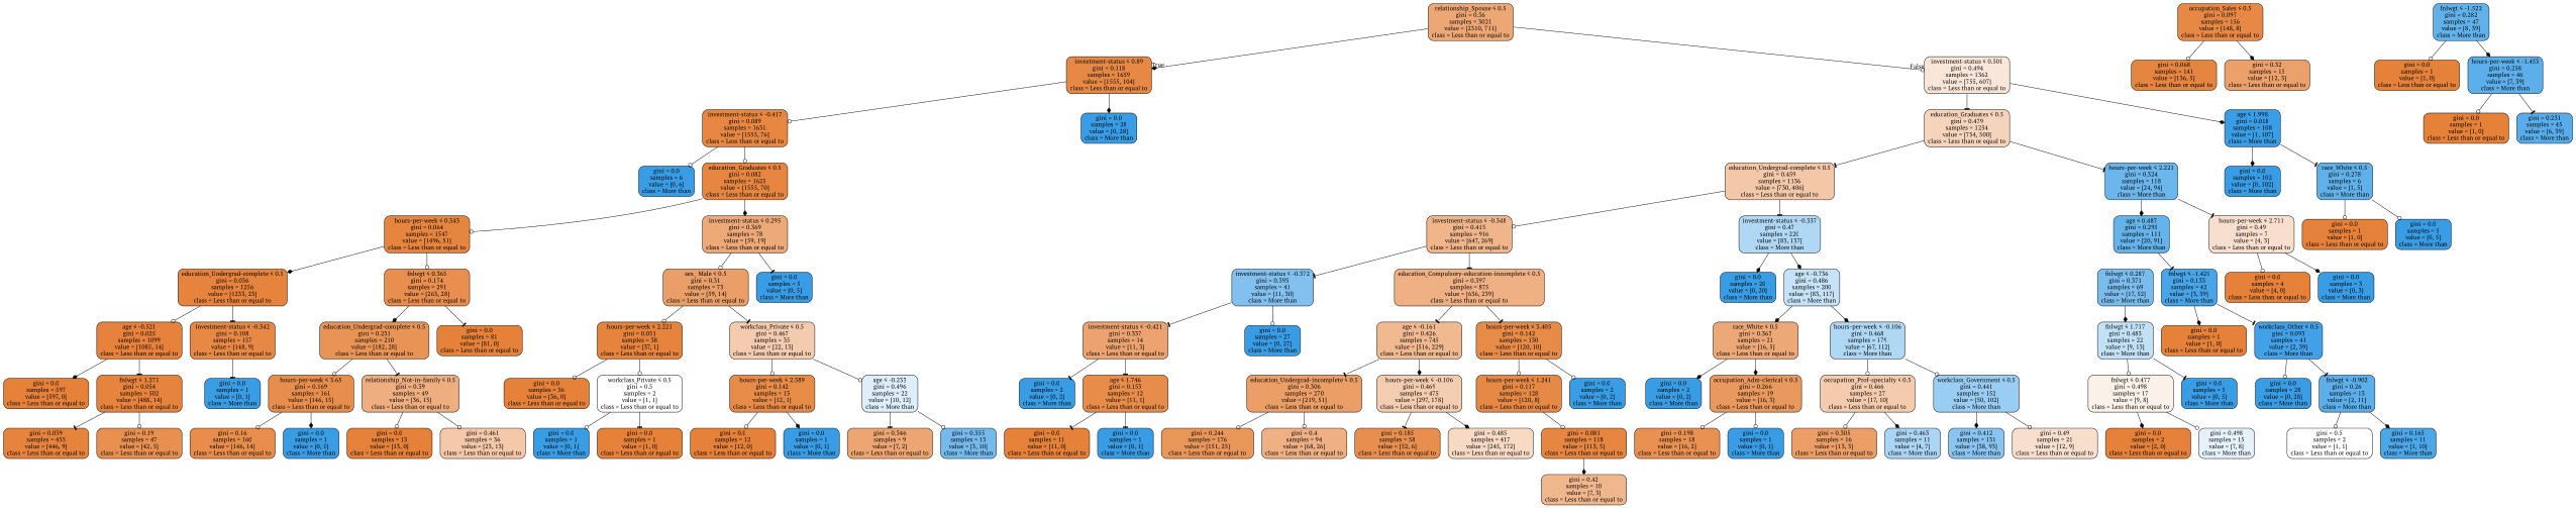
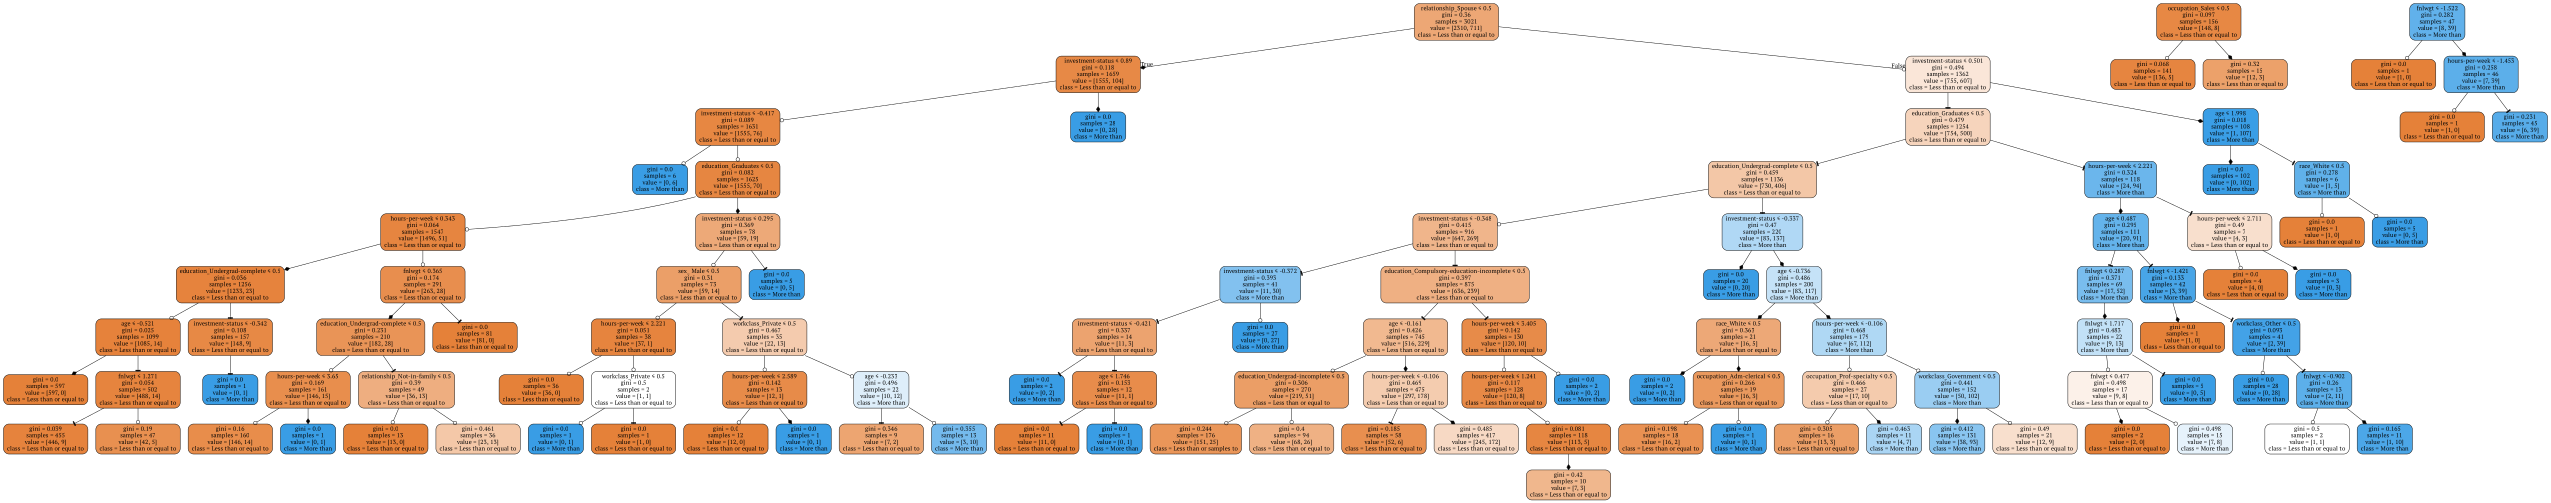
  digraph {
    fontname="PT Serif"
    node [color=black fillcolor="#399de5ff" fontname="PT Serif" shape=box style="filled, rounded"]
    edge [arrowhead=odot fontname="PT Serif"]
    n1 [fillcolor="#e58139b1" label=<relationship_Spouse &le; 0.5<br/>gini = 0.36<br/>samples = 3021<br/>value = [2310, 711]<br/>class = Less than or equal to>]
    n2 [fillcolor="#e58139ee" label=<investment-status &le; 0.89<br/>gini = 0.118<br/>samples = 1659<br/>value = [1555, 104]<br/>class = Less than or equal to>]
    n3 [fillcolor="#e5813932" label=<investment-status &le; 0.501<br/>gini = 0.494<br/>samples = 1362<br/>value = [755, 607]<br/>class = Less than or equal to>]
    n4 [fillcolor="#e58139f3" label=<investment-status &le; -0.417<br/>gini = 0.089<br/>samples = 1631<br/>value = [1555, 76]<br/>class = Less than or equal to>]
    n5 [label=<gini = 0.0<br/>samples = 28<br/>value = [0, 28]<br/>class = More than>]
    n6 [fillcolor="#e5813956" label=<education_Graduates &le; 0.5<br/>gini = 0.479<br/>samples = 1254<br/>value = [754, 500]<br/>class = Less than or equal to>]
    n7 [fillcolor="#399de5fd" label=<age &le; 1.998<br/>gini = 0.018<br/>samples = 108<br/>value = [1, 107]<br/>class = More than>]
    n8 [label=<gini = 0.0<br/>samples = 6<br/>value = [0, 6]<br/>class = More than>]
    n9 [fillcolor="#e58139f4" label=<education_Graduates &le; 0.5<br/>gini = 0.082<br/>samples = 1625<br/>value = [1555, 70]<br/>class = Less than or equal to>]
    n10 [fillcolor="#e58139f6" label=<hours-per-week &le; 0.343<br/>gini = 0.064<br/>samples = 1547<br/>value = [1496, 51]<br/>class = Less than or equal to>]
    n11 [fillcolor="#e58139ad" label=<investment-status &le; 0.295<br/>gini = 0.369<br/>samples = 78<br/>value = [59, 19]<br/>class = Less than or equal to>]
    n12 [fillcolor="#e58139fa" label=<education_Undergrad-complete &le; 0.5<br/>gini = 0.036<br/>samples = 1256<br/>value = [1233, 23]<br/>class = Less than or equal to>]
    n13 [fillcolor="#e58139e4" label=<fnlwgt &le; 0.365<br/>gini = 0.174<br/>samples = 291<br/>value = [263, 28]<br/>class = Less than or equal to>]
    n14 [fillcolor="#e58139c2" label=<sex_ Male &le; 0.5<br/>gini = 0.31<br/>samples = 73<br/>value = [59, 14]<br/>class = Less than or equal to>]
    n15 [label=<gini = 0.0<br/>samples = 5<br/>value = [0, 5]<br/>class = More than>]
    n16 [fillcolor="#e58139fc" label=<age &le; -0.521<br/>gini = 0.025<br/>samples = 1099<br/>value = [1085, 14]<br/>class = Less than or equal to>]
    n17 [fillcolor="#e58139ef" label=<investment-status &le; -0.342<br/>gini = 0.108<br/>samples = 157<br/>value = [148, 9]<br/>class = Less than or equal to>]
    n18 [fillcolor="#e58139d8" label=<education_Undergrad-complete &le; 0.5<br/>gini = 0.231<br/>samples = 210<br/>value = [182, 28]<br/>class = Less than or equal to>]
    n19 [fillcolor="#e58139ff" label=<gini = 0.0<br/>samples = 81<br/>value = [81, 0]<br/>class = Less than or equal to>]
    n20 [fillcolor="#e58139ff" label=<gini = 0.0<br/>samples = 597<br/>value = [597, 0]<br/>class = Less than or equal to>]
    n21 [fillcolor="#e58139f8" label=<fnlwgt &le; 1.271<br/>gini = 0.054<br/>samples = 502<br/>value = [488, 14]<br/>class = Less than or equal to>]
    n22 [label=<gini = 0.0<br/>samples = 1<br/>value = [0, 1]<br/>class = More than>]
    n23 [fillcolor="#e58139fa" label=<gini = 0.039<br/>samples = 455<br/>value = [446, 9]<br/>class = Less than or equal to>]
    n24 [fillcolor="#e58139e1" label=<gini = 0.19<br/>samples = 47<br/>value = [42, 5]<br/>class = Less than or equal to>]
    n25 [fillcolor="#e58139f1" label=<occupation_Sales &le; 0.5<br/>gini = 0.097<br/>samples = 156<br/>value = [148, 8]<br/>class = Less than or equal to>]
    n26 [fillcolor="#e58139f6" label=<gini = 0.068<br/>samples = 141<br/>value = [136, 5]<br/>class = Less than or equal to>]
    n27 [fillcolor="#e58139bf" label=<gini = 0.32<br/>samples = 15<br/>value = [12, 3]<br/>class = Less than or equal to>]
    n28 [fillcolor="#e58139e5" label=<hours-per-week &le; 3.65<br/>gini = 0.169<br/>samples = 161<br/>value = [146, 15]<br/>class = Less than or equal to>]
    n29 [fillcolor="#e58139a3" label=<relationship_Not-in-family &le; 0.5<br/>gini = 0.39<br/>samples = 49<br/>value = [36, 13]<br/>class = Less than or equal to>]
    n30 [fillcolor="#e58139e7" label=<gini = 0.16<br/>samples = 160<br/>value = [146, 14]<br/>class = Less than or equal to>]
    n31 [label=<gini = 0.0<br/>samples = 1<br/>value = [0, 1]<br/>class = More than>]
    n32 [fillcolor="#e58139ff" label=<gini = 0.0<br/>samples = 13<br/>value = [13, 0]<br/>class = Less than or equal to>]
    n33 [fillcolor="#e581396f" label=<gini = 0.461<br/>samples = 36<br/>value = [23, 13]<br/>class = Less than or equal to>]
    n34 [fillcolor="#e58139f8" label=<hours-per-week &le; 2.221<br/>gini = 0.051<br/>samples = 38<br/>value = [37, 1]<br/>class = Less than or equal to>]
    n35 [fillcolor="#e5813968" label=<workclass_Private &le; 0.5<br/>gini = 0.467<br/>samples = 35<br/>value = [22, 13]<br/>class = Less than or equal to>]
    n36 [fillcolor="#e58139ff" label=<gini = 0.0<br/>samples = 36<br/>value = [36, 0]<br/>class = Less than or equal to>]
    n37 [fillcolor="#e5813900" label=<workclass_Private &le; 0.5<br/>gini = 0.5<br/>samples = 2<br/>value = [1, 1]<br/>class = Less than or equal to>]
    n38 [fillcolor="#e58139ea" label=<hours-per-week &le; 2.589<br/>gini = 0.142<br/>samples = 13<br/>value = [12, 1]<br/>class = Less than or equal to>]
    n39 [fillcolor="#399de52a" label=<age &le; -0.233<br/>gini = 0.496<br/>samples = 22<br/>value = [10, 12]<br/>class = More than>]
    n40 [label=<gini = 0.0<br/>samples = 1<br/>value = [0, 1]<br/>class = More than>]
    n41 [fillcolor="#e58139ff" label=<gini = 0.0<br/>samples = 1<br/>value = [1, 0]<br/>class = Less than or equal to>]
    n42 [fillcolor="#e58139ff" label=<gini = 0.0<br/>samples = 12<br/>value = [12, 0]<br/>class = Less than or equal to>]
    n43 [label=<gini = 0.0<br/>samples = 1<br/>value = [0, 1]<br/>class = More than>]
    n44 [fillcolor="#e58139b6" label=<gini = 0.346<br/>samples = 9<br/>value = [7, 2]<br/>class = Less than or equal to>]
    n45 [fillcolor="#399de5b3" label=<gini = 0.355<br/>samples = 13<br/>value = [3, 10]<br/>class = More than>]
    n46 [fillcolor="#e5813971" label=<education_Undergrad-complete &le; 0.5<br/>gini = 0.459<br/>samples = 1136<br/>value = [730, 406]<br/>class = Less than or equal to>]
    n47 [fillcolor="#399de5be" label=<hours-per-week &le; 2.221<br/>gini = 0.324<br/>samples = 118<br/>value = [24, 94]<br/>class = More than>]
    n48 [label=<gini = 0.0<br/>samples = 102<br/>value = [0, 102]<br/>class = More than>]
    n49 [fillcolor="#399de5cc" label=<race_White &le; 0.5<br/>gini = 0.278<br/>samples = 6<br/>value = [1, 5]<br/>class = More than>]
    n50 [fillcolor="#e5813995" label=<investment-status &le; -0.348<br/>gini = 0.415<br/>samples = 916<br/>value = [647, 269]<br/>class = Less than or equal to>]
    n51 [fillcolor="#399de565" label=<investment-status &le; -0.337<br/>gini = 0.47<br/>samples = 220<br/>value = [83, 137]<br/>class = More than>]
    n52 [fillcolor="#399de5c7" label=<age &le; 0.487<br/>gini = 0.295<br/>samples = 111<br/>value = [20, 91]<br/>class = More than>]
    n53 [fillcolor="#e5813940" label=<hours-per-week &le; 2.711<br/>gini = 0.49<br/>samples = 7<br/>value = [4, 3]<br/>class = Less than or equal to>]
    n54 [fillcolor="#399de5a1" label=<investment-status &le; -0.372<br/>gini = 0.393<br/>samples = 41<br/>value = [11, 30]<br/>class = More than>]
    n55 [fillcolor="#e581399f" label=<education_Compulsory-education-incomplete &le; 0.5<br/>gini = 0.397<br/>samples = 875<br/>value = [636, 239]<br/>class = Less than or equal to>]
    n56 [label=<gini = 0.0<br/>samples = 20<br/>value = [0, 20]<br/>class = More than>]
    n57 [fillcolor="#399de54a" label=<age &le; -0.736<br/>gini = 0.486<br/>samples = 200<br/>value = [83, 117]<br/>class = More than>]
    n58 [fillcolor="#e58139b9" label=<investment-status &le; -0.421<br/>gini = 0.337<br/>samples = 14<br/>value = [11, 3]<br/>class = Less than or equal to>]
    n59 [label=<gini = 0.0<br/>samples = 27<br/>value = [0, 27]<br/>class = More than>]
    n60 [fillcolor="#e581398e" label=<age &le; -0.161<br/>gini = 0.426<br/>samples = 745<br/>value = [516, 229]<br/>class = Less than or equal to>]
    n61 [fillcolor="#e58139ea" label=<hours-per-week &le; 3.405<br/>gini = 0.142<br/>samples = 130<br/>value = [120, 10]<br/>class = Less than or equal to>]
    n62 [label=<gini = 0.0<br/>samples = 2<br/>value = [0, 2]<br/>class = More than>]
    n63 [fillcolor="#e58139e8" label=<age &le; 1.746<br/>gini = 0.153<br/>samples = 12<br/>value = [11, 1]<br/>class = Less than or equal to>]
    n64 [fillcolor="#e58139ff" label=<gini = 0.0<br/>samples = 11<br/>value = [11, 0]<br/>class = Less than or equal to>]
    n65 [label=<gini = 0.0<br/>samples = 1<br/>value = [0, 1]<br/>class = More than>]
    n66 [fillcolor="#e58139c4" label=<education_Undergrad-incomplete &le; 0.5<br/>gini = 0.306<br/>samples = 270<br/>value = [219, 51]<br/>class = Less than or equal to>]
    n67 [fillcolor="#e5813966" label=<hours-per-week &le; -0.106<br/>gini = 0.469<br/>samples = 475<br/>value = [297, 178]<br/>class = Less than or equal to>]
    n68 [fillcolor="#e58139ee" label=<hours-per-week &le; 1.241<br/>gini = 0.117<br/>samples = 128<br/>value = [120, 8]<br/>class = Less than or equal to>]
    n69 [label=<gini = 0.0<br/>samples = 2<br/>value = [0, 2]<br/>class = More than>]
-   n70 [fillcolor="#e58139d5" label=<gini = 0.244<br/>samples = 176<br/>value = [151, 25]<br/>class = Less than or equal to>]
+   n70 [fillcolor="#e58139d5" label=<gini = 0.244<br/>samples = 176<br/>value = [151, 25]<br/>class = Less than or samples to>]
    n71 [fillcolor="#e581399e" label=<gini = 0.4<br/>samples = 94<br/>value = [68, 26]<br/>class = Less than or equal to>]
    n72 [fillcolor="#e58139e2" label=<gini = 0.185<br/>samples = 58<br/>value = [52, 6]<br/>class = Less than or equal to>]
    n73 [fillcolor="#e581394c" label=<gini = 0.485<br/>samples = 417<br/>value = [245, 172]<br/>class = Less than or equal to>]
    n74 [fillcolor="#e58139f4" label=<gini = 0.081<br/>samples = 118<br/>value = [113, 5]<br/>class = Less than or equal to>]
    n75 [fillcolor="#e5813992" label=<gini = 0.42<br/>samples = 10<br/>value = [7, 3]<br/>class = Less than or equal to>]
    n76 [fillcolor="#e58139af" label=<race_White &le; 0.5<br/>gini = 0.363<br/>samples = 21<br/>value = [16, 5]<br/>class = Less than or equal to>]
    n77 [fillcolor="#399de566" label=<hours-per-week &le; -0.106<br/>gini = 0.468<br/>samples = 179<br/>value = [67, 112]<br/>class = More than>]
    n78 [label=<gini = 0.0<br/>samples = 2<br/>value = [0, 2]<br/>class = More than>]
    n79 [fillcolor="#e58139cf" label=<occupation_Adm-clerical &le; 0.5<br/>gini = 0.266<br/>samples = 19<br/>value = [16, 3]<br/>class = Less than or equal to>]
    n80 [fillcolor="#e5813969" label=<occupation_Prof-specialty &le; 0.5<br/>gini = 0.466<br/>samples = 27<br/>value = [17, 10]<br/>class = Less than or equal to>]
    n81 [fillcolor="#399de582" label=<workclass_Government &le; 0.5<br/>gini = 0.441<br/>samples = 152<br/>value = [50, 102]<br/>class = More than>]
    n82 [fillcolor="#e58139df" label=<gini = 0.198<br/>samples = 18<br/>value = [16, 2]<br/>class = Less than or equal to>]
    n83 [label=<gini = 0.0<br/>samples = 1<br/>value = [0, 1]<br/>class = More than>]
    n84 [fillcolor="#e58139c4" label=<gini = 0.305<br/>samples = 16<br/>value = [13, 3]<br/>class = Less than or equal to>]
    n85 [fillcolor="#399de56d" label=<gini = 0.463<br/>samples = 11<br/>value = [4, 7]<br/>class = More than>]
    n86 [fillcolor="#399de597" label=<gini = 0.412<br/>samples = 131<br/>value = [38, 93]<br/>class = More than>]
    n87 [fillcolor="#e5813940" label=<gini = 0.49<br/>samples = 21<br/>value = [12, 9]<br/>class = Less than or equal to>]
    n88 [fillcolor="#399de5ac" label=<fnlwgt &le; 0.287<br/>gini = 0.371<br/>samples = 69<br/>value = [17, 52]<br/>class = More than>]
    n89 [fillcolor="#399de5eb" label=<fnlwgt &le; -1.421<br/>gini = 0.133<br/>samples = 42<br/>value = [3, 39]<br/>class = More than>]
    n90 [fillcolor="#e58139ff" label=<gini = 0.0<br/>samples = 4<br/>value = [4, 0]<br/>class = Less than or equal to>]
    n91 [label=<gini = 0.0<br/>samples = 3<br/>value = [0, 3]<br/>class = More than>]
    n92 [fillcolor="#399de54e" label=<fnlwgt &le; 1.717<br/>gini = 0.483<br/>samples = 22<br/>value = [9, 13]<br/>class = More than>]
    n93 [fillcolor="#e58139ff" label=<gini = 0.0<br/>samples = 1<br/>value = [1, 0]<br/>class = Less than or equal to>]
    n94 [fillcolor="#399de5f2" label=<workclass_Other &le; 0.5<br/>gini = 0.093<br/>samples = 41<br/>value = [2, 39]<br/>class = More than>]
    n95 [fillcolor="#399de5cb" label=<fnlwgt &le; -1.522<br/>gini = 0.282<br/>samples = 47<br/>value = [8, 39]<br/>class = More than>]
    n96 [fillcolor="#e58139ff" label=<gini = 0.0<br/>samples = 1<br/>value = [1, 0]<br/>class = Less than or equal to>]
    n97 [fillcolor="#399de5d1" label=<hours-per-week &le; -1.453<br/>gini = 0.258<br/>samples = 46<br/>value = [7, 39]<br/>class = More than>]
    n98 [fillcolor="#e581391c" label=<fnlwgt &le; 0.477<br/>gini = 0.498<br/>samples = 17<br/>value = [9, 8]<br/>class = Less than or equal to>]
    n99 [label=<gini = 0.0<br/>samples = 5<br/>value = [0, 5]<br/>class = More than>]
    n100 [fillcolor="#e58139ff" label=<gini = 0.0<br/>samples = 1<br/>value = [1, 0]<br/>class = Less than or equal to>]
    n101 [fillcolor="#399de5d8" label=<gini = 0.231<br/>samples = 45<br/>value = [6, 39]<br/>class = More than>]
    n102 [fillcolor="#e58139ff" label=<gini = 0.0<br/>samples = 2<br/>value = [2, 0]<br/>class = Less than or equal to>]
    n103 [fillcolor="#399de520" label=<gini = 0.498<br/>samples = 15<br/>value = [7, 8]<br/>class = More than>]
    n104 [label=<gini = 0.0<br/>samples = 28<br/>value = [0, 28]<br/>class = More than>]
    n105 [fillcolor="#399de5d1" label=<fnlwgt &le; -0.902<br/>gini = 0.26<br/>samples = 13<br/>value = [2, 11]<br/>class = More than>]
    n106 [fillcolor="#e5813900" label=<gini = 0.5<br/>samples = 2<br/>value = [1, 1]<br/>class = Less than or equal to>]
    n107 [fillcolor="#399de5e6" label=<gini = 0.165<br/>samples = 11<br/>value = [1, 10]<br/>class = More than>]
    n108 [fillcolor="#e58139ff" label=<gini = 0.0<br/>samples = 1<br/>value = [1, 0]<br/>class = Less than or equal to>]
    n109 [label=<gini = 0.0<br/>samples = 5<br/>value = [0, 5]<br/>class = More than>]
    n1 -> n2 [arrowhead=diamond headlabel=True labelangle=45 labeldistance=2.5]
    n1 -> n3 [headlabel=False labelangle=-45 labeldistance=2.5]
    n2 -> n4
    n2 -> n5 [arrowhead=diamond]
    n3 -> n6 [arrowhead=tee]
    n3 -> n7 [arrowhead=diamond]
    n4 -> n8
    n4 -> n9
    n6 -> n46 [arrowhead=tee]
    n6 -> n47 [arrowhead=tee]
    n7 -> n48 [arrowhead=diamond]
    n7 -> n49 [arrowhead=tee]
    n9 -> n10
    n9 -> n11 [arrowhead=diamond]
    n10 -> n12 [arrowhead=diamond]
    n10 -> n13
    n11 -> n14
    n11 -> n15 [arrowhead=tee]
    n12 -> n16
    n12 -> n17 [arrowhead=tee]
    n13 -> n18 [arrowhead=diamond]
    n13 -> n19 [arrowhead=tee]
    n14 -> n34
    n14 -> n35 [arrowhead=tee]
    n16 -> n20 [arrowhead=diamond]
    n16 -> n21 [arrowhead=tee]
    n17 -> n22 [arrowhead=tee]
    n18 -> n28
    n18 -> n29 [arrowhead=tee]
    n21 -> n23 [arrowhead=tee]
    n21 -> n24
    n25 -> n26
    n25 -> n27 [arrowhead=diamond]
    n28 -> n30
    n28 -> n31 [arrowhead=diamond]
    n29 -> n32
    n29 -> n33
    n34 -> n36
    n34 -> n37
    n35 -> n38
    n35 -> n39
    n37 -> n40
    n37 -> n41 [arrowhead=tee]
    n38 -> n42
    n38 -> n43 [arrowhead=diamond]
    n39 -> n44 [arrowhead=tee]
    n39 -> n45
    n46 -> n50
    n46 -> n51 [arrowhead=tee]
    n47 -> n52 [arrowhead=diamond]
    n47 -> n53 [arrowhead=tee]
    n49 -> n108
    n49 -> n109
    n50 -> n54 [arrowhead=tee]
    n50 -> n55 [arrowhead=tee]
    n51 -> n56 [arrowhead=diamond]
    n51 -> n57 [arrowhead=diamond]
+   n52 -> n88 [arrowhead=tee]
    n52 -> n89 [arrowhead=tee]
    n53 -> n90
    n53 -> n91 [arrowhead=diamond]
    n54 -> n58 [arrowhead=tee]
    n54 -> n59
    n55 -> n60 [arrowhead=tee]
    n55 -> n61 [arrowhead=tee]
    n57 -> n76 [arrowhead=diamond]
    n57 -> n77 [arrowhead=diamond]
    n58 -> n62 [arrowhead=tee]
    n58 -> n63 [arrowhead=tee]
-   n60 -> n66 [arrowhead=tee]
+   n60 -> n66
    n60 -> n67 [arrowhead=diamond]
    n61 -> n68
    n61 -> n69
    n63 -> n64 [arrowhead=tee]
    n63 -> n65 [arrowhead=tee]
    n66 -> n70
    n66 -> n71
    n67 -> n72 [arrowhead=tee]
    n67 -> n73 [arrowhead=diamond]
    n68 -> n74
    n74 -> n75 [arrowhead=diamond]
    n76 -> n78 [arrowhead=diamond]
    n76 -> n79 [arrowhead=diamond]
    n77 -> n80
    n77 -> n81
    n79 -> n82
    n79 -> n83
    n80 -> n84
    n80 -> n85 [arrowhead=diamond]
    n81 -> n86 [arrowhead=diamond]
    n81 -> n87
    n88 -> n92 [arrowhead=diamond]
    n89 -> n93 [arrowhead=diamond]
    n89 -> n94 [arrowhead=tee]
    n92 -> n98
    n92 -> n99 [arrowhead=tee]
    n94 -> n104
    n94 -> n105 [arrowhead=tee]
    n95 -> n96
    n95 -> n97 [arrowhead=diamond]
    n97 -> n100
    n97 -> n101 [arrowhead=tee]
    n98 -> n102 [arrowhead=diamond]
    n98 -> n103
    n105 -> n106
    n105 -> n107 [arrowhead=diamond]
  }
